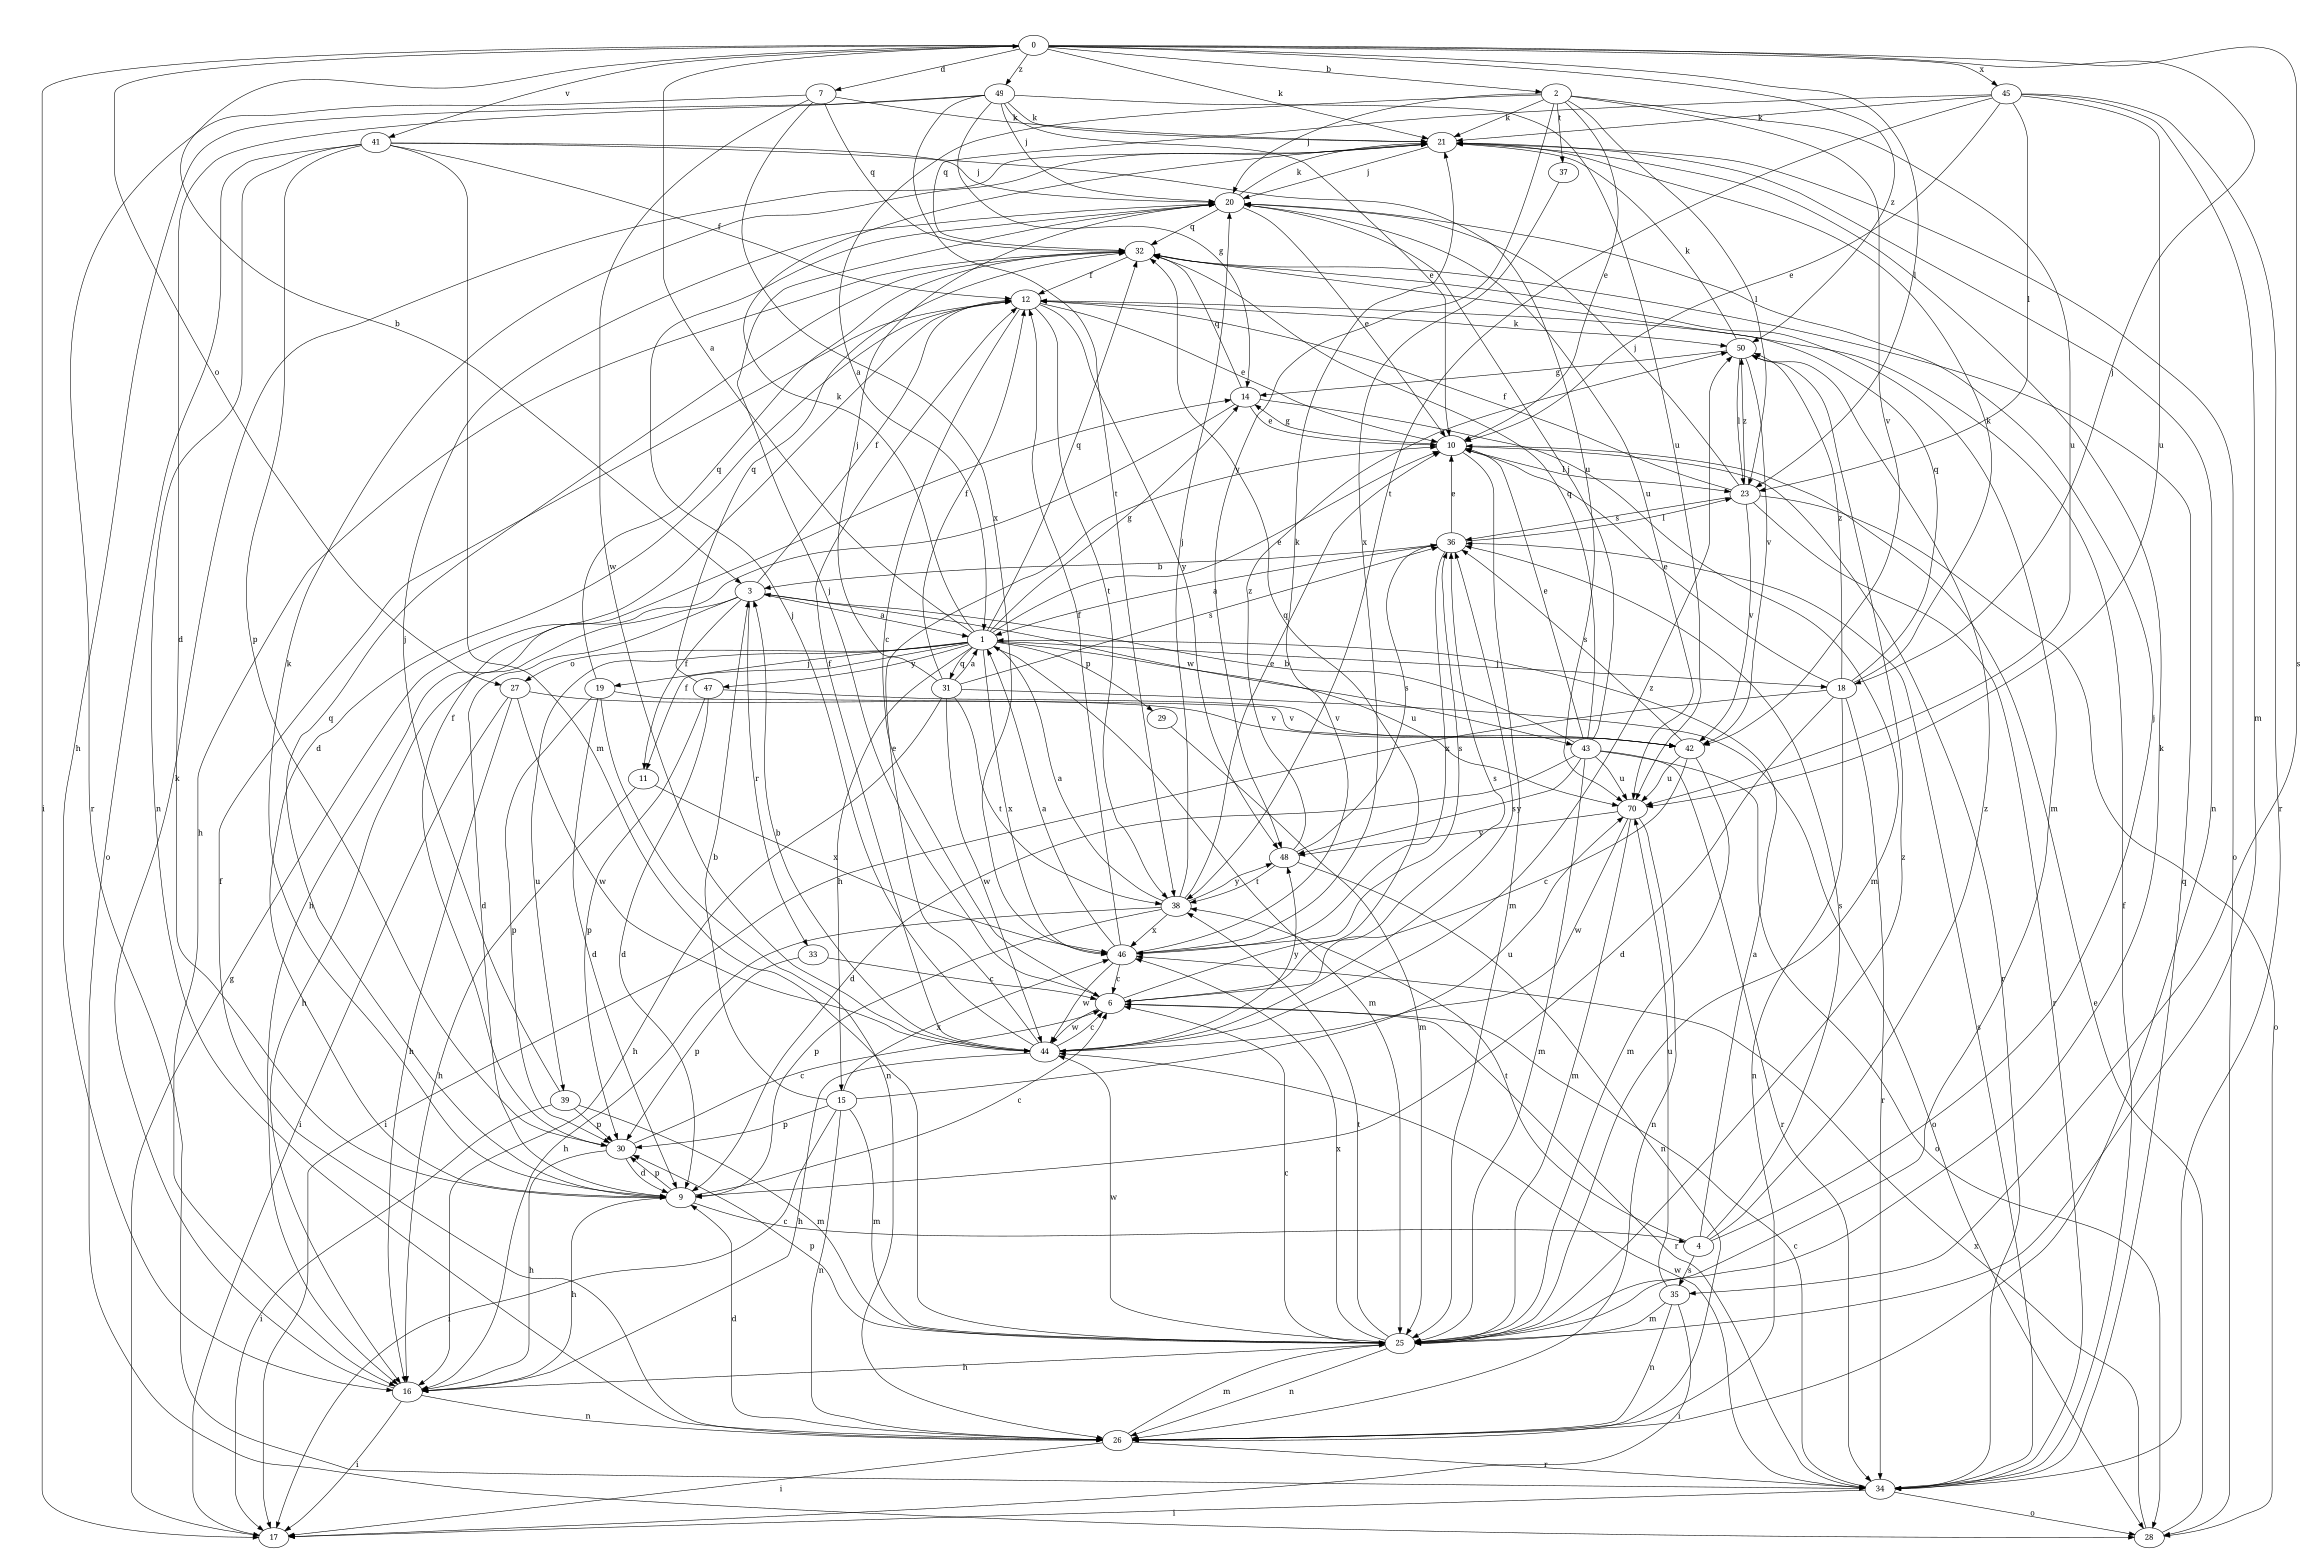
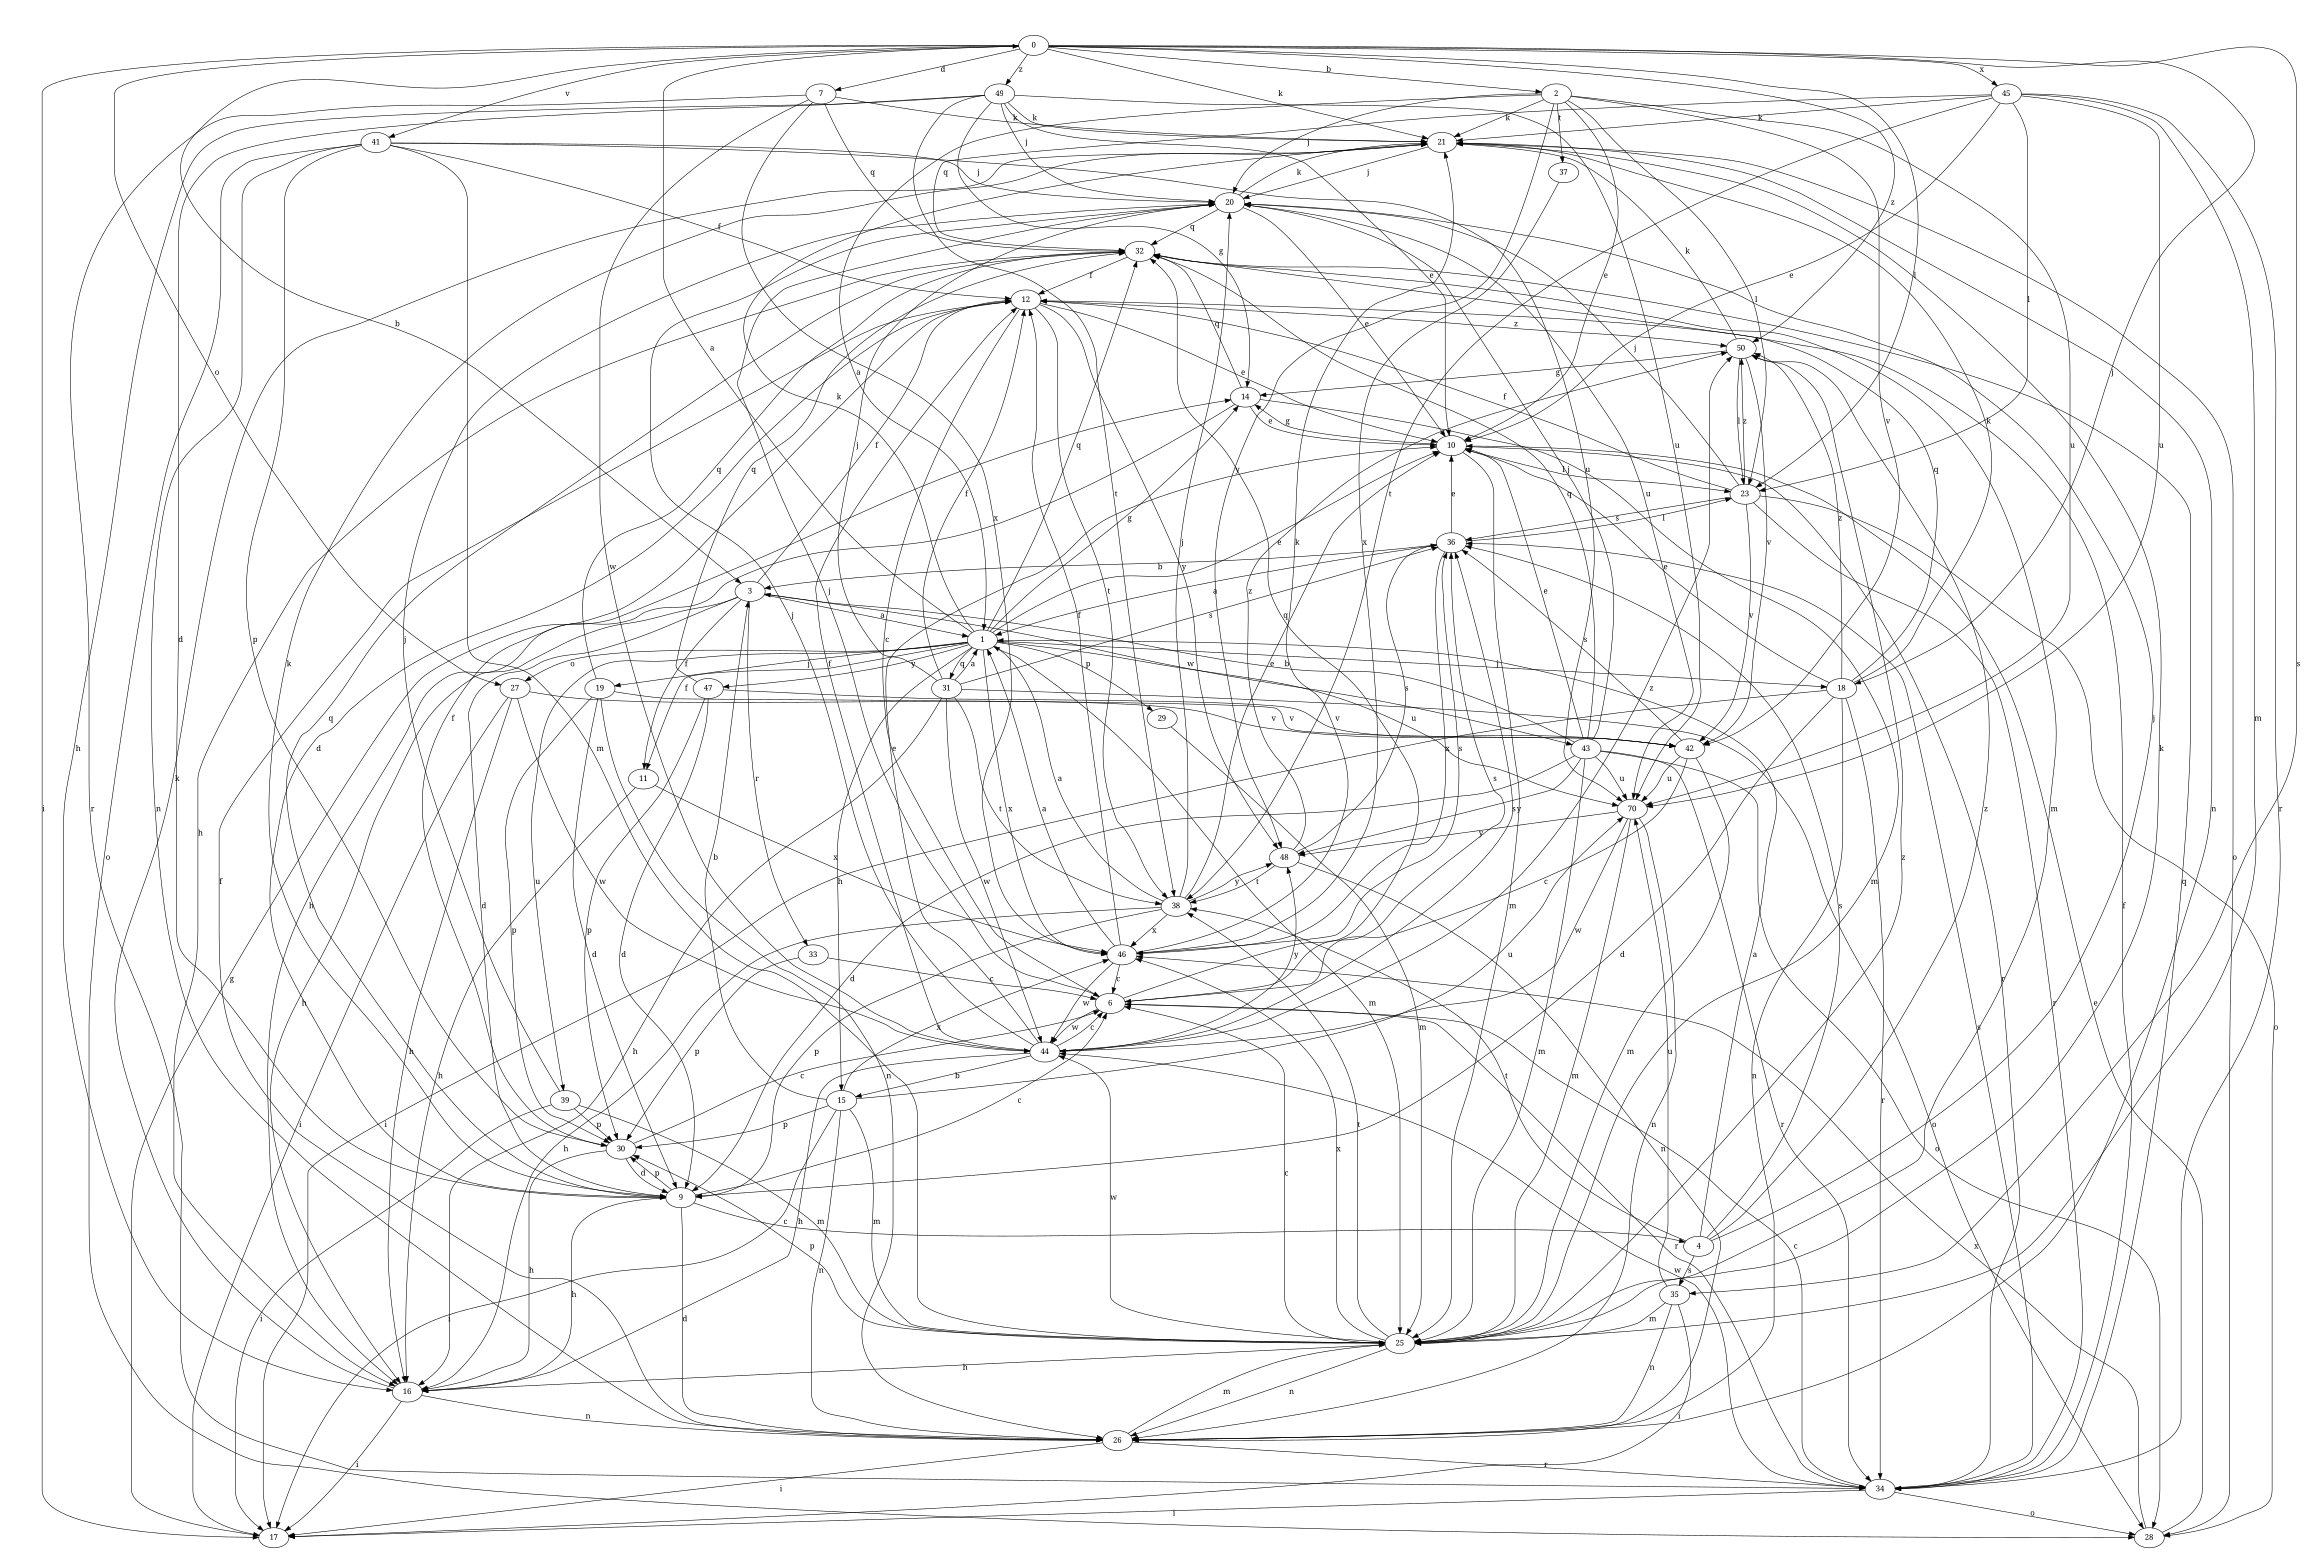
  strict digraph {
    fontname="Noto Serif"
    node [fontname="Noto Serif"]
    edge [fontname="Noto Serif"]
    0
    2
    3
    7
    17
    18
    21
    23
    27
    35
    41
    45
    49
    50
    1
    10
    n17 [label=70]
    20
    37
    42
    48
    11
    9
    12
    16
    33
    43
    32
    46
    34
    44
    14
    26
    28
    36
    25
    30
    38
    15
    19
    29
    31
    39
    47
    6
    4
    0 -> 2 [label=b]
    0 -> 3 [label=b]
    0 -> 7 [label=d]
    0 -> 17 [label=i]
    0 -> 18 [label=j]
    0 -> 21 [label=k]
    0 -> 23 [label=l]
    0 -> 27 [label=o]
    0 -> 35 [label=s]
    0 -> 41 [label=v]
    0 -> 45 [label=x]
    0 -> 49 [label=z]
    0 -> 50 [label=z]
    2 -> 21 [label=k]
    2 -> 23 [label=l]
    2 -> 1 [label=a]
    2 -> 10 [label=e]
    2 -> n17 [label=u]
    2 -> 20 [label=j]
    2 -> 37 [label=t]
    2 -> 42 [label=v]
    2 -> 48 [label=y]
    3 -> 1 [label=a]
    3 -> 11 [label=f]
    3 -> 9 [label=d]
    3 -> 12 [label=f]
    3 -> 16 [label=h]
    3 -> 33 [label=r]
    3 -> 43 [label=w]
    7 -> 21 [label=k]
    7 -> 32 [label=q]
    7 -> 46 [label=x]
    7 -> 34 [label=r]
    7 -> 44 [label=w]
    17 -> 14 [label=g]
    18 -> 17 [label=i]
    18 -> 21 [label=k]
    18 -> 50 [label=z]
    18 -> 10 [label=e]
    18 -> 9 [label=d]
    18 -> 32 [label=q]
    18 -> 34 [label=r]
    18 -> 26 [label=n]
    21 -> 20 [label=j]
    21 -> 26 [label=n]
    21 -> 28 [label=o]
    23 -> 50 [label=z]
    23 -> 20 [label=j]
    23 -> 42 [label=v]
    23 -> 12 [label=f]
    23 -> 34 [label=r]
    23 -> 28 [label=o]
    23 -> 36 [label=s]
    27 -> 17 [label=i]
    27 -> 42 [label=v]
    27 -> 16 [label=h]
    27 -> 44 [label=w]
    35 -> 17 [label=i]
    35 -> n17 [label=u]
    35 -> 26 [label=n]
    35 -> 25 [label=m]
    41 -> n17 [label=u]
    41 -> 20 [label=j]
    41 -> 12 [label=f]
    41 -> 26 [label=n]
    41 -> 28 [label=o]
    41 -> 25 [label=m]
    41 -> 30 [label=p]
    45 -> 21 [label=k]
    45 -> 23 [label=l]
    45 -> 10 [label=e]
    45 -> n17 [label=u]
    45 -> 32 [label=q]
    45 -> 34 [label=r]
    45 -> 25 [label=m]
    45 -> 38 [label=t]
    49 -> 21 [label=k]
    49 -> 10 [label=e]
    49 -> n17 [label=u]
    49 -> 20 [label=j]
    49 -> 9 [label=d]
    49 -> 16 [label=h]
    49 -> 14 [label=g]
    49 -> 38 [label=t]
    50 -> 21 [label=k]
    50 -> 23 [label=l]
    50 -> 42 [label=v]
    50 -> 14 [label=g]
    1 -> 0 [label=a]
    1 -> 18 [label=j]
    1 -> 21 [label=k]
    1 -> 27 [label=o]
    1 -> 10 [label=e]
    1 -> n17 [label=u]
    1 -> 11 [label=f]
    1 -> 32 [label=q]
    1 -> 46 [label=x]
    1 -> 14 [label=g]
    1 -> 25 [label=m]
    1 -> 15 [label=h]
    1 -> 19 [label=j]
    1 -> 29 [label=p]
    1 -> 31 [label=q]
    1 -> 39 [label=u]
    1 -> 47 [label=y]
    10 -> 23 [label=l]
    10 -> 34 [label=r]
    10 -> 14 [label=g]
    10 -> 25 [label=m]
    n17 -> 48 [label=y]
    n17 -> 44 [label=w]
    n17 -> 26 [label=n]
    n17 -> 25 [label=m]
    20 -> 21 [label=k]
    20 -> 10 [label=e]
    20 -> n17 [label=u]
    20 -> 32 [label=q]
    37 -> 46 [label=x]
    42 -> n17 [label=u]
    42 -> 36 [label=s]
    42 -> 25 [label=m]
    42 -> 6 [label=c]
    48 -> 50 [label=z]
    48 -> 26 [label=n]
    48 -> 36 [label=s]
    48 -> 38 [label=t]
    11 -> 16 [label=h]
    11 -> 46 [label=x]
    9 -> 21 [label=k]
    9 -> 16 [label=h]
    9 -> 32 [label=q]
    9 -> 30 [label=p]
    9 -> 6 [label=c]
    9 -> 4 [label=c]
-   12 -> 50 [label=k]
+   12 -> 50 [label=z]
    12 -> 10 [label=e]
    12 -> 48 [label=y]
    12 -> 9 [label=d]
    12 -> 38 [label=t]
    12 -> 6 [label=c]
    16 -> 17 [label=i]
    16 -> 21 [label=k]
    16 -> 26 [label=n]
    33 -> 30 [label=p]
    33 -> 6 [label=c]
    43 -> 3 [label=b]
    43 -> 10 [label=e]
    43 -> n17 [label=u]
    43 -> 20 [label=j]
    43 -> 48 [label=y]
    43 -> 9 [label=d]
    43 -> 32 [label=q]
    43 -> 34 [label=r]
    43 -> 28 [label=o]
    43 -> 25 [label=m]
    32 -> 12 [label=f]
    32 -> 16 [label=h]
    32 -> 25 [label=m]
    46 -> 21 [label=k]
    46 -> 1 [label=a]
    46 -> 12 [label=f]
    46 -> 44 [label=w]
    46 -> 36 [label=s]
    46 -> 6 [label=c]
    34 -> 17 [label=i]
    34 -> 12 [label=f]
    34 -> 32 [label=q]
    34 -> 44 [label=w]
    34 -> 28 [label=o]
    34 -> 36 [label=s]
    34 -> 6 [label=c]
-   44 -> 3 [label=b]
+   44 -> 15 [label=b]
    44 -> 50 [label=z]
    44 -> 10 [label=e]
    44 -> 20 [label=j]
    44 -> 48 [label=y]
    44 -> 12 [label=f]
    44 -> 16 [label=h]
    44 -> 36 [label=s]
    44 -> 6 [label=c]
    14 -> 10 [label=e]
    14 -> 16 [label=h]
    14 -> 32 [label=q]
    14 -> 25 [label=m]
    26 -> 17 [label=i]
-   26 -> 9 [label=d]
+   9 -> 26 [label=d]
    26 -> 12 [label=f]
    26 -> 34 [label=r]
    26 -> 25 [label=m]
    28 -> 10 [label=e]
    28 -> 46 [label=x]
    36 -> 3 [label=b]
    36 -> 23 [label=l]
    36 -> 1 [label=a]
    36 -> 10 [label=e]
    36 -> 46 [label=x]
    25 -> 21 [label=k]
    25 -> 50 [label=z]
    25 -> 16 [label=h]
    25 -> 46 [label=x]
    25 -> 44 [label=w]
    25 -> 26 [label=n]
    25 -> 30 [label=p]
    25 -> 38 [label=t]
    25 -> 6 [label=c]
    30 -> 9 [label=d]
    30 -> 12 [label=f]
    30 -> 16 [label=h]
    30 -> 6 [label=c]
    38 -> 1 [label=a]
    38 -> 10 [label=e]
    38 -> 20 [label=j]
    38 -> 48 [label=y]
    38 -> 9 [label=p]
    38 -> 16 [label=h]
    38 -> 46 [label=x]
    15 -> 3 [label=b]
    15 -> 17 [label=i]
    15 -> n17 [label=u]
    15 -> 46 [label=x]
    15 -> 26 [label=n]
    15 -> 25 [label=m]
    15 -> 30 [label=p]
    19 -> 42 [label=v]
    19 -> 9 [label=d]
    19 -> 32 [label=q]
    19 -> 26 [label=n]
    19 -> 30 [label=p]
    29 -> 25 [label=m]
    31 -> 1 [label=a]
    31 -> 20 [label=j]
    31 -> 12 [label=f]
    31 -> 16 [label=h]
    31 -> 44 [label=w]
    31 -> 28 [label=o]
    31 -> 36 [label=s]
    31 -> 38 [label=t]
    39 -> 17 [label=i]
    39 -> 20 [label=j]
    39 -> 25 [label=m]
    39 -> 30 [label=p]
    47 -> 42 [label=v]
    47 -> 9 [label=d]
    47 -> 32 [label=q]
    47 -> 30 [label=p]
    6 -> 20 [label=j]
    6 -> 32 [label=q]
    6 -> 34 [label=r]
    6 -> 44 [label=w]
    6 -> 36 [label=s]
    4 -> 35 [label=s]
    4 -> 50 [label=z]
    4 -> 1 [label=a]
    4 -> 20 [label=j]
    4 -> 36 [label=s]
    4 -> 38 [label=t]
  }
